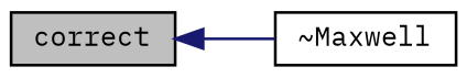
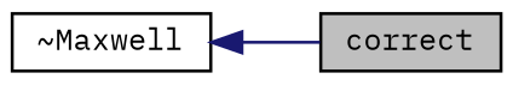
  digraph {
    rankdir=LR
    fontname="IBM Plex Mono"
    node [color=black fontname="IBM Plex Mono" fontsize=10 shape=record]
    n1 [fillcolor=grey75 fontcolor=black height=0.2 label=correct style=filled width=0.4]
    n2 [height=0.2 label="~Maxwell" width=0.4]
-   n1 -> n2 [color=midnightblue dir=back fontname="IBM Plex Mono" fontsize=10 labelfontname=Helvetica labelfontsize=10 style=solid]
+   n2 -> n1 [color=midnightblue dir=back fontname="IBM Plex Mono" fontsize=10 labelfontname=Helvetica labelfontsize=10 style=solid]
  }
